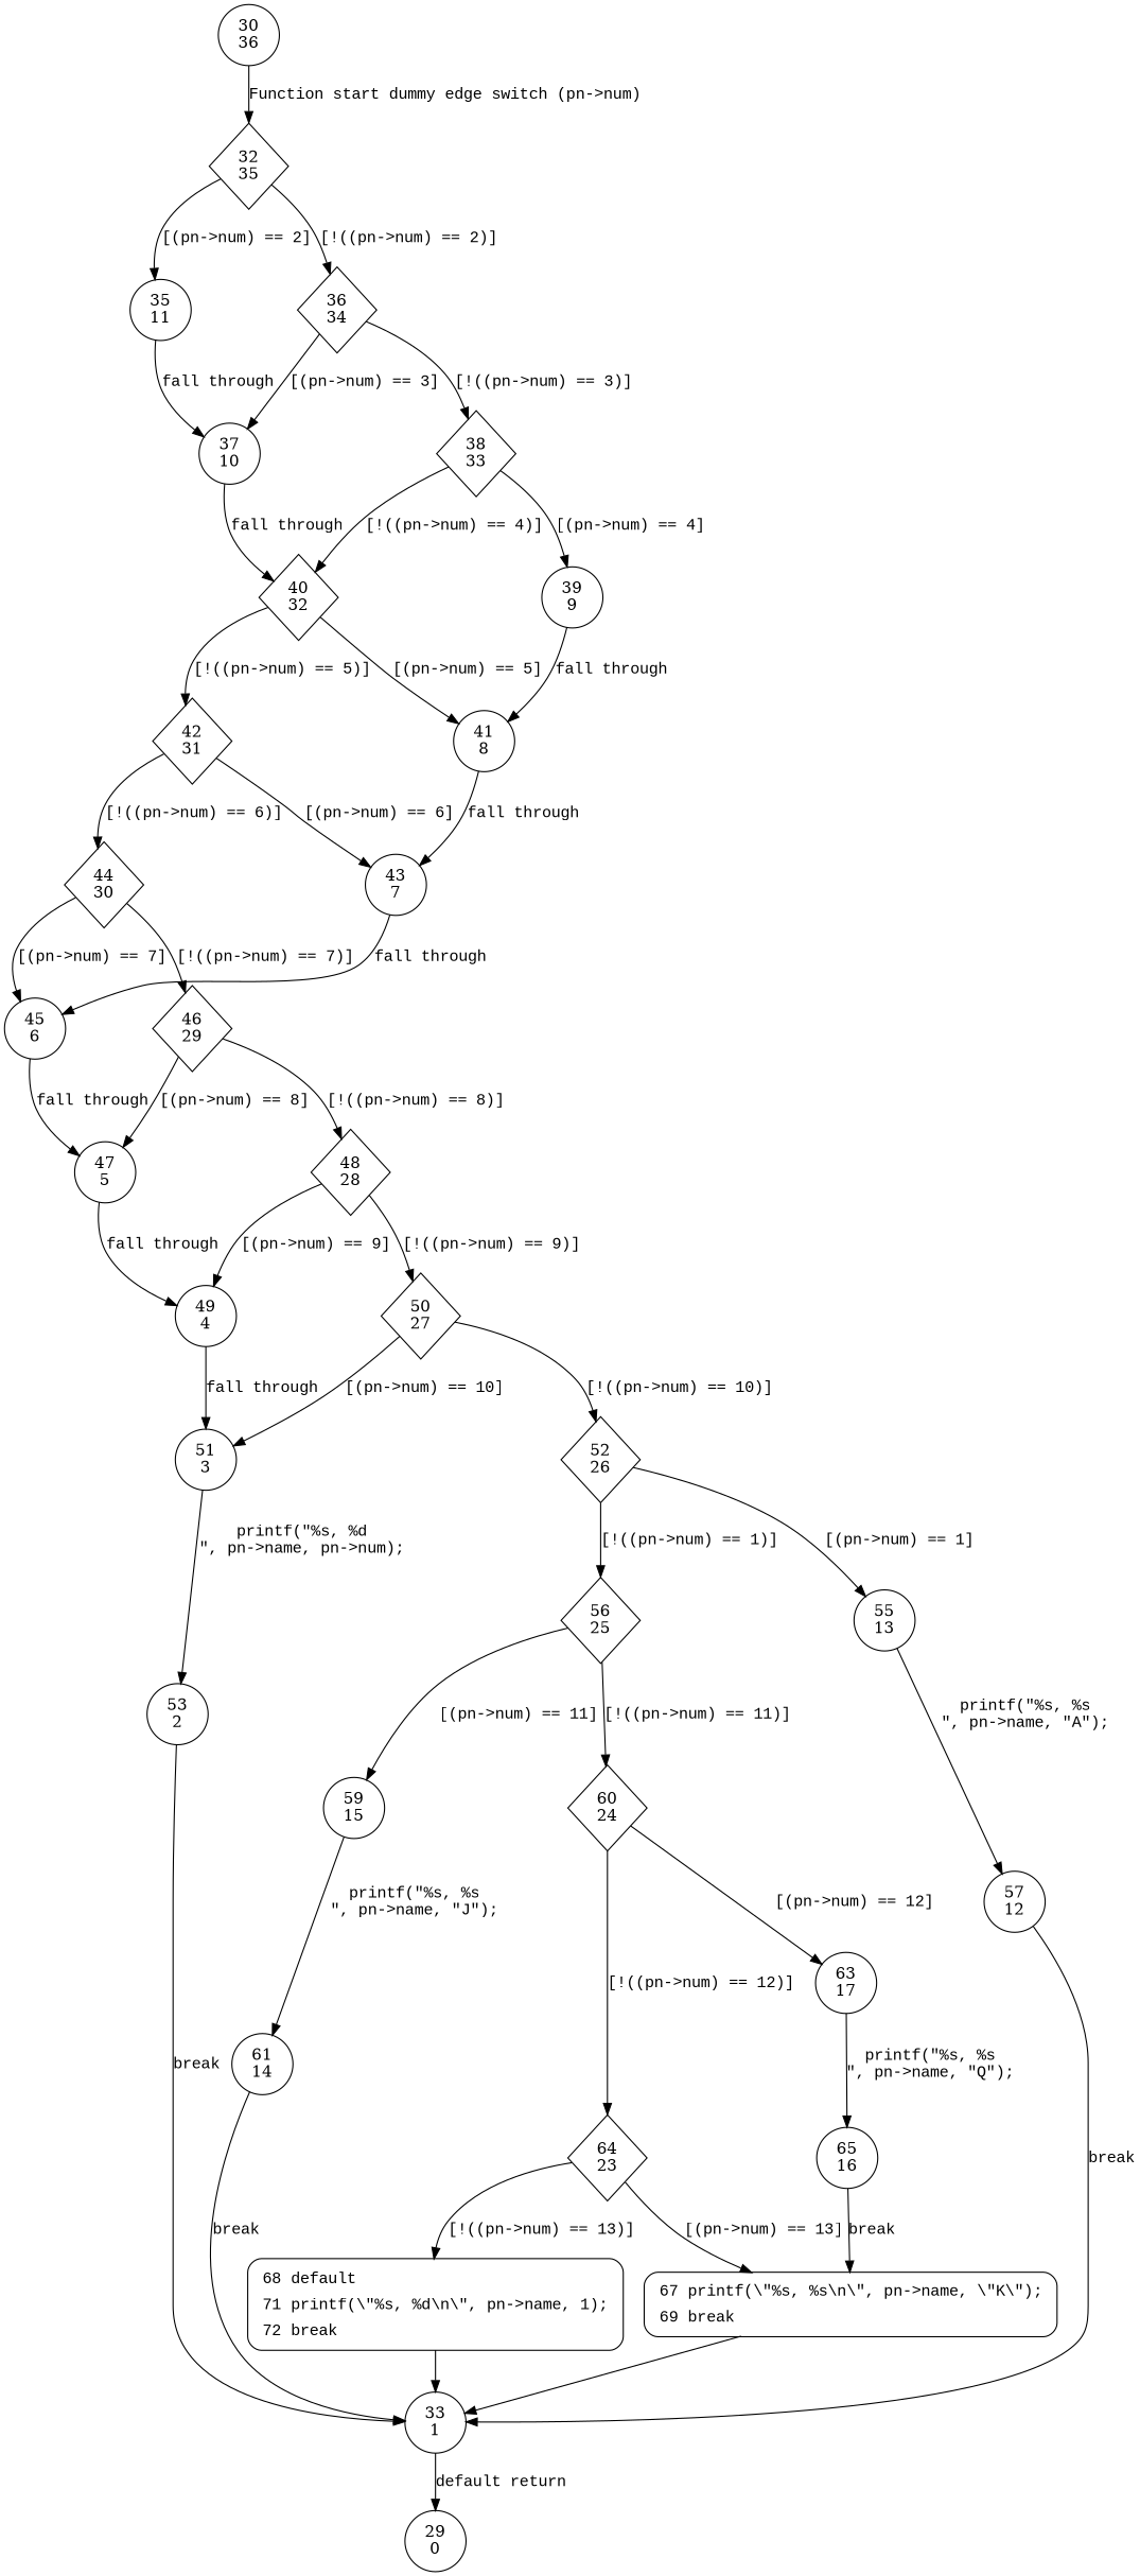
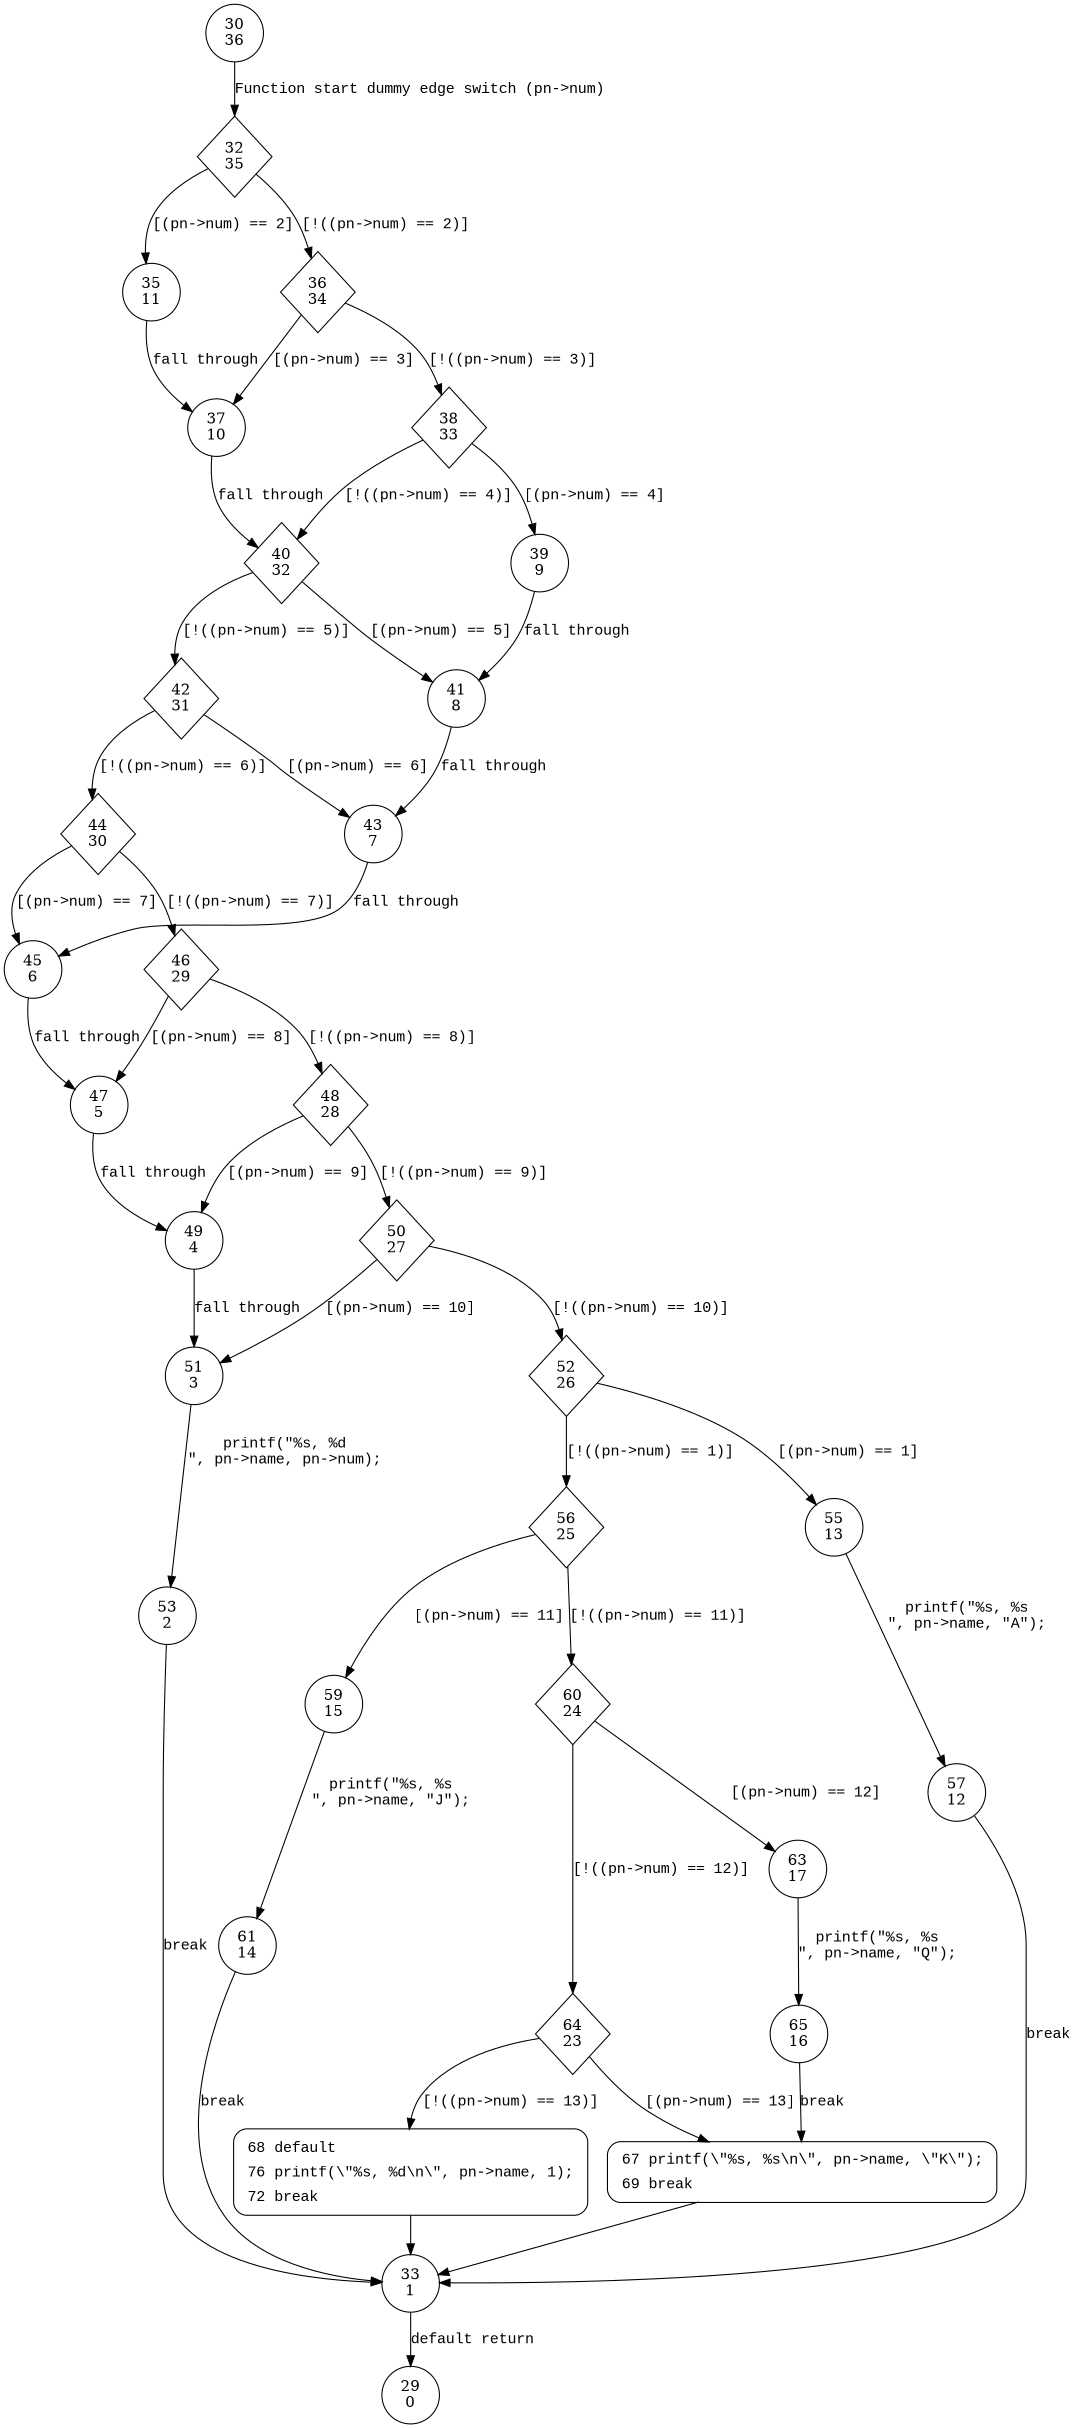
  digraph {
    node [shape=circle]
    edge [fontname="Courier New"]
    n1 [label="30\n36"]
    n2 [label="32\n35" shape=diamond]
    n3 [label="35\n11"]
    n4 [label="36\n34" shape=diamond]
    n5 [label="37\n10"]
    n6 [label="38\n33" shape=diamond]
    n7 [label="40\n32" shape=diamond]
    n8 [label="39\n9"]
    n9 [label="41\n8"]
    n10 [label="42\n31" shape=diamond]
    n11 [label="43\n7"]
    n12 [label="44\n30" shape=diamond]
    n13 [label="45\n6"]
    n14 [label="46\n29" shape=diamond]
    n15 [label="47\n5"]
    n16 [label="48\n28" shape=diamond]
    n17 [label="49\n4"]
    n18 [label="50\n27" shape=diamond]
    n19 [label="51\n3"]
    n20 [label="52\n26" shape=diamond]
    n21 [label="53\n2"]
    n22 [label="55\n13"]
    n23 [label="56\n25" shape=diamond]
    n24 [label="33\n1"]
    n25 [label="57\n12"]
    n26 [label="59\n15"]
    n27 [label="60\n24" shape=diamond]
    n28 [label="61\n14"]
    n29 [label="63\n17"]
    n30 [label="64\n23" shape=diamond]
    n31 [label="65\n16"]
    n32 [fillcolor=white fontname="Courier New" label=<<table border="0" cellborder="0" cellpadding="3" bgcolor="white"><tr><td align="right">67</td><td align="left">printf(\"%s, %s\n\", pn-&gt;name, \"K\");</td></tr><tr><td align="right">69</td><td align="left">break</td></tr></table>> penwidth=1 shape=Mrecord style="filled,bold"]
-   n33 [fillcolor=white fontname="Courier New" label=<<table border="0" cellborder="0" cellpadding="3" bgcolor="white"><tr><td align="right">68</td><td align="left">default</td></tr><tr><td align="right">71</td><td align="left">printf(\"%s, %d\n\", pn-&gt;name, 1);</td></tr><tr><td align="right">72</td><td align="left">break</td></tr></table>> penwidth=1 shape=Mrecord style="filled,bold"]
+   n33 [fillcolor=white fontname="Courier New" label=<<table border="0" cellborder="0" cellpadding="3" bgcolor="white"><tr><td align="right">68</td><td align="left">default</td></tr><tr><td align="right">76</td><td align="left">printf(\"%s, %d\n\", pn-&gt;name, 1);</td></tr><tr><td align="right">72</td><td align="left">break</td></tr></table>> penwidth=1 shape=Mrecord style="filled,bold"]
    n34 [label="29\n0"]
    n1 -> n2 [label="Function start dummy edge switch (pn->num)"]
    n2 -> n3 [label="[(pn->num) == 2]"]
    n2 -> n4 [label="[!((pn->num) == 2)]"]
    n3 -> n5 [label="fall through"]
    n4 -> n5 [label="[(pn->num) == 3]"]
    n4 -> n6 [label="[!((pn->num) == 3)]"]
    n5 -> n7 [label="fall through"]
    n6 -> n7 [label="[!((pn->num) == 4)]"]
    n6 -> n8 [label="[(pn->num) == 4]"]
    n7 -> n9 [label="[(pn->num) == 5]"]
    n7 -> n10 [label="[!((pn->num) == 5)]"]
    n8 -> n9 [label="fall through"]
    n9 -> n11 [label="fall through"]
    n10 -> n11 [label="[(pn->num) == 6]"]
    n10 -> n12 [label="[!((pn->num) == 6)]"]
    n11 -> n13 [label="fall through"]
    n12 -> n13 [label="[(pn->num) == 7]"]
    n12 -> n14 [label="[!((pn->num) == 7)]"]
    n13 -> n15 [label="fall through"]
    n14 -> n15 [label="[(pn->num) == 8]"]
    n14 -> n16 [label="[!((pn->num) == 8)]"]
    n15 -> n17 [label="fall through"]
    n16 -> n17 [label="[(pn->num) == 9]"]
    n16 -> n18 [label="[!((pn->num) == 9)]"]
    n17 -> n19 [label="fall through"]
    n18 -> n19 [label="[(pn->num) == 10]"]
    n18 -> n20 [label="[!((pn->num) == 10)]"]
    n19 -> n21 [label="printf(\"%s, %d\n\", pn->name, pn->num);"]
    n20 -> n22 [label="[(pn->num) == 1]"]
    n20 -> n23 [label="[!((pn->num) == 1)]"]
    n21 -> n24 [label=break]
    n22 -> n25 [label="printf(\"%s, %s\n\", pn->name, \"A\");"]
    n23 -> n26 [label="[(pn->num) == 11]"]
    n23 -> n27 [label="[!((pn->num) == 11)]"]
    n24 -> n34 [label="default return"]
    n25 -> n24 [label=break]
    n26 -> n28 [label="printf(\"%s, %s\n\", pn->name, \"J\");"]
    n27 -> n29 [label="[(pn->num) == 12]"]
    n27 -> n30 [label="[!((pn->num) == 12)]"]
    n28 -> n24 [label=break]
    n29 -> n31 [label="printf(\"%s, %s\n\", pn->name, \"Q\");"]
    n30 -> n32 [label="[(pn->num) == 13]"]
    n30 -> n33 [label="[!((pn->num) == 13)]"]
    n31 -> n32 [label=break]
    n32 -> n24 [fontname=""]
    n33 -> n24 [fontname=""]
  }
